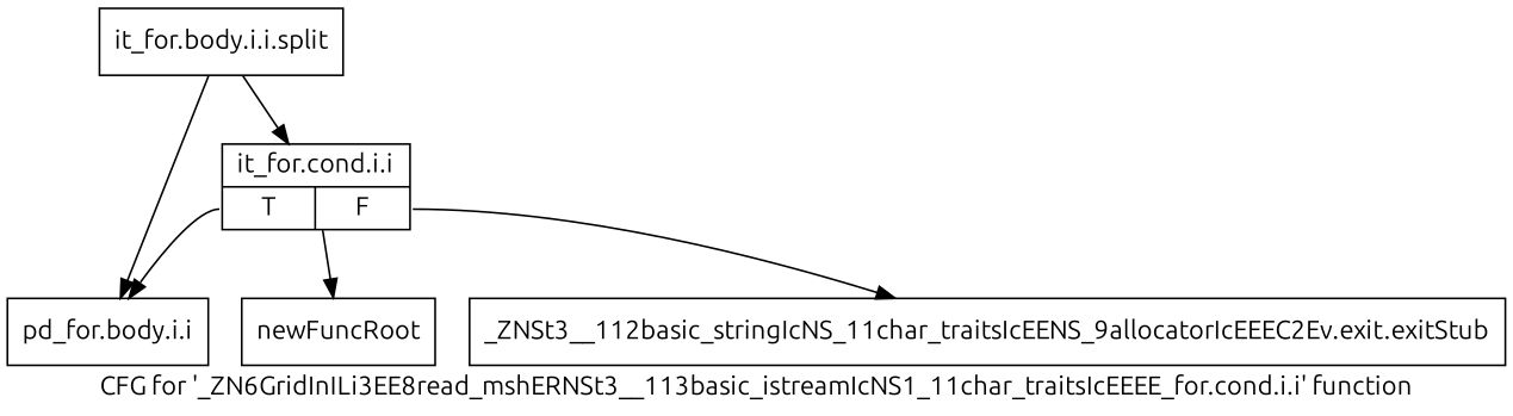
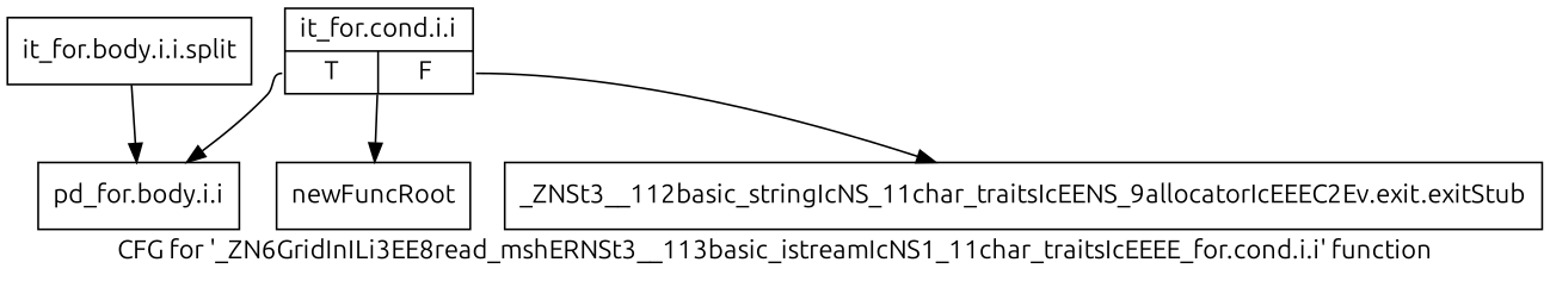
  digraph {
    fontname=Ubuntu
    label="CFG for '_ZN6GridInILi3EE8read_mshERNSt3__113basic_istreamIcNS1_11char_traitsIcEEEE_for.cond.i.i' function"
    node [fontname=Ubuntu shape=record]
    edge [fontname=Ubuntu]
    n1 [label="{newFuncRoot}"]
    n2 [label="{it_for.cond.i.i|{<s0>T|<s1>F}}"]
    n3 [label="{_ZNSt3__112basic_stringIcNS_11char_traitsIcEENS_9allocatorIcEEEC2Ev.exit.exitStub}"]
    n4 [label="{pd_for.body.i.i}"]
    n5 [label="{it_for.body.i.i.split}"]
    n2 -> n1
    n2 -> n3 [tailport=s1]
    n2 -> n4 [tailport=s0]
-   n5 -> n2
    n5 -> n4
  }
